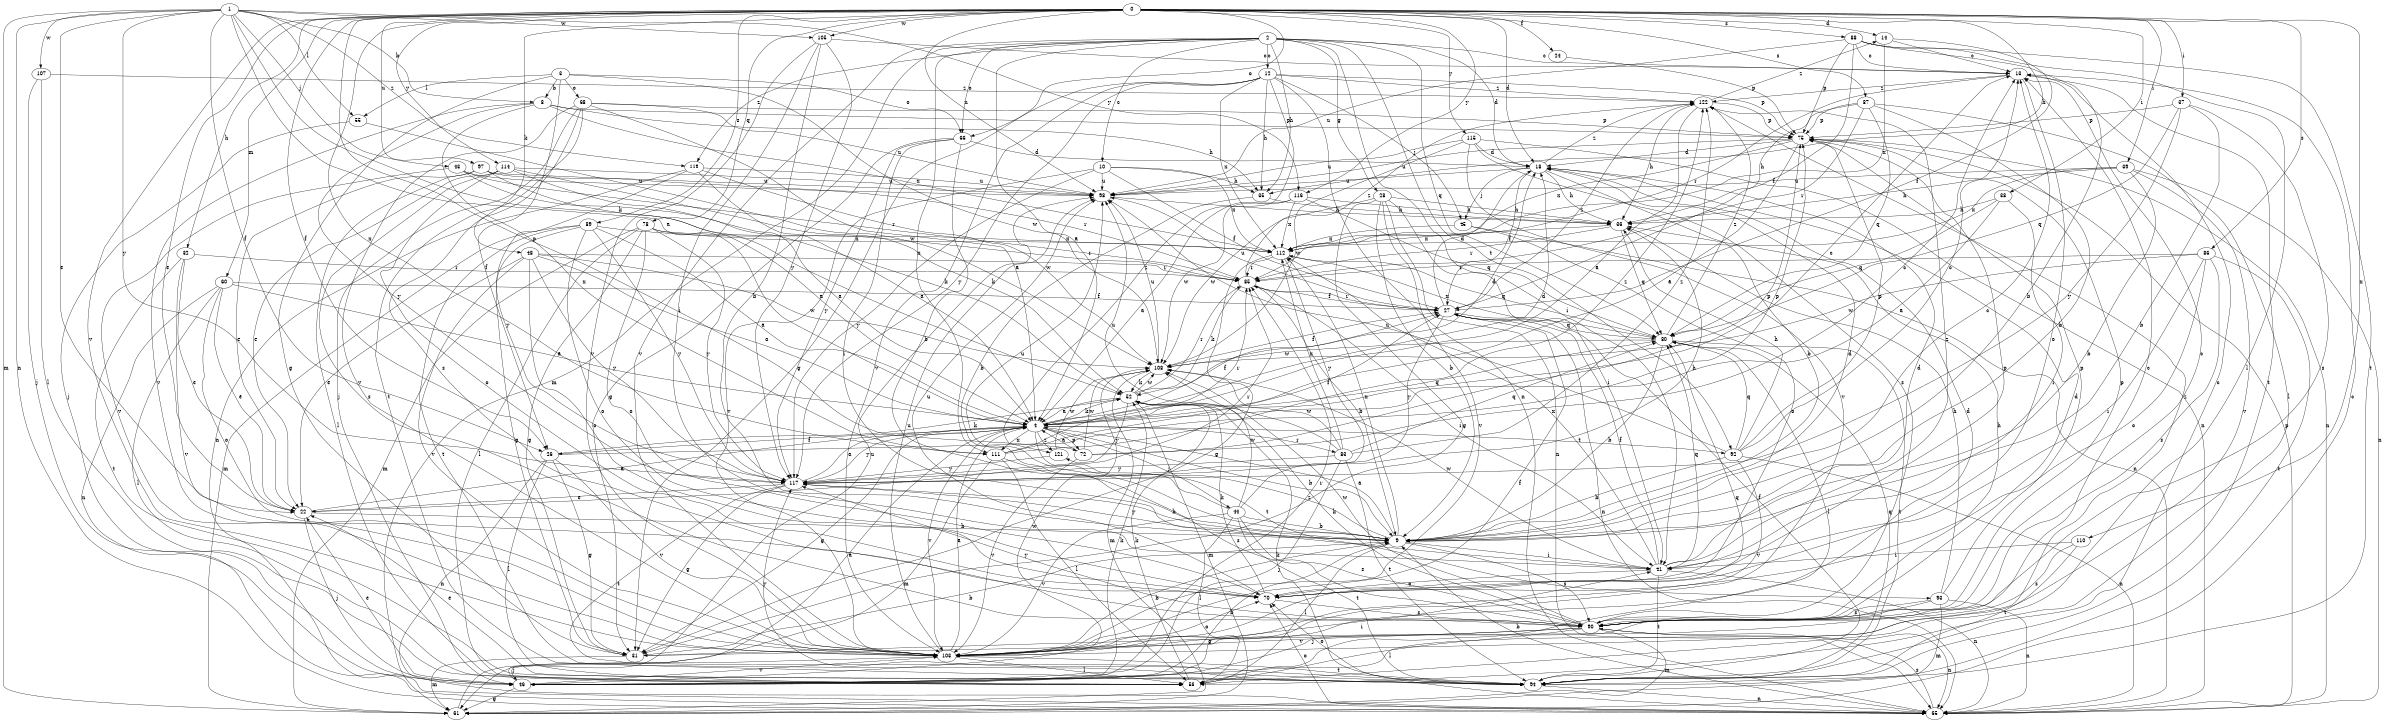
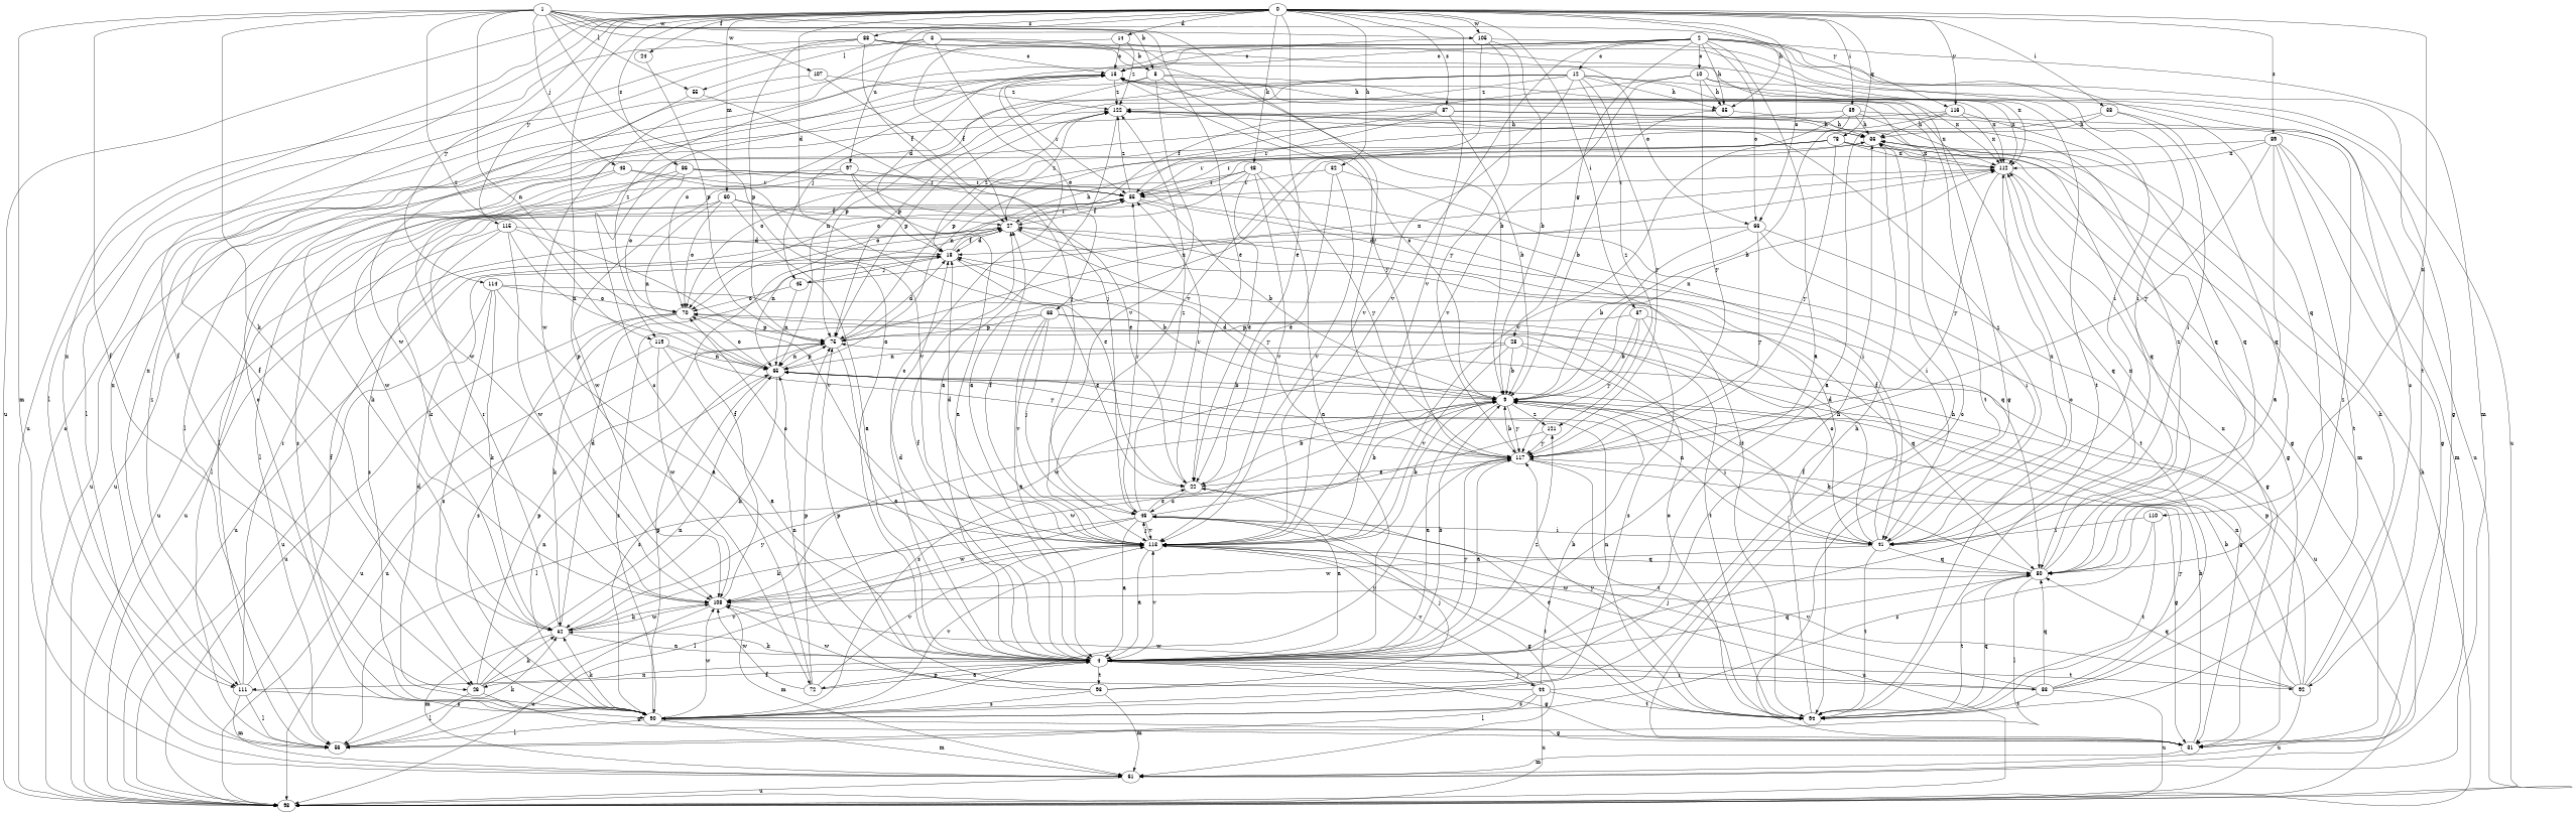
  strict digraph {
    0
    14
    18
    22
    24
    26
    32
    35
    37
    38
    39
    48
    60
    66
    72
    78
    86
    87
    88
    89
    97
    98
-   103
+   103 [label=113]
    105
    110
    111
    114
    115
    116
    13
    27
    112
    122
    9
    45
    36
    4
    85
    46
    75
    52
    65
    31
    56
    94
    117
    80
    90
    41
    108
    70
    61
    1
    8
    43
    55
    107
    119
    92
    44
    83
    93
    121
    2
    10
    12
    28
    3
    68
    0 -> 14 [label=d]
    0 -> 18 [label=d]
    0 -> 22 [label=e]
    0 -> 24 [label=f]
    0 -> 26 [label=f]
    0 -> 32 [label=h]
    0 -> 35 [label=h]
    0 -> 37 [label=i]
    0 -> 38 [label=i]
    0 -> 39 [label=i]
    0 -> 48 [label=k]
    0 -> 60 [label=m]
    0 -> 66 [label=o]
    0 -> 72 [label=p]
    0 -> 78 [label=q]
    0 -> 86 [label=s]
    0 -> 87 [label=s]
    0 -> 88 [label=s]
    0 -> 89 [label=s]
    0 -> 97 [label=u]
    0 -> 98 [label=u]
    0 -> 103 [label=v]
    0 -> 105 [label=w]
    0 -> 110 [label=x]
    0 -> 111 [label=x]
    0 -> 114 [label=y]
    0 -> 115 [label=y]
    0 -> 116 [label=y]
    14 -> 13 [label=c]
    14 -> 27 [label=f]
    14 -> 112 [label=x]
-   122 -> 14 [label=z]
+   14 -> 122 [label=z]
    18 -> 98 [label=u]
    18 -> 27 [label=f]
    18 -> 122 [label=z]
    18 -> 9 [label=b]
    18 -> 45 [label=j]
    18 -> 36 [label=h]
    22 -> 9 [label=b]
    22 -> 4 [label=a]
    22 -> 85 [label=r]
-   22 -> 46 [label=j]
+   22 -> 46 [label=c]
    24 -> 75 [label=p]
    26 -> 103 [label=v]
    26 -> 75 [label=p]
    26 -> 52 [label=k]
    26 -> 65 [label=n]
    26 -> 31 [label=g]
    26 -> 56 [label=l]
    32 -> 22 [label=e]
    32 -> 103 [label=v]
    32 -> 85 [label=r]
    32 -> 94 [label=t]
    35 -> 9 [label=b]
    35 -> 36 [label=h]
    37 -> 9 [label=b]
    37 -> 75 [label=p]
    37 -> 117 [label=y]
    37 -> 80 [label=q]
    37 -> 90 [label=s]
    38 -> 36 [label=h]
    38 -> 4 [label=a]
    38 -> 80 [label=q]
    38 -> 41 [label=i]
    39 -> 98 [label=u]
    39 -> 103 [label=v]
    39 -> 112 [label=x]
    39 -> 9 [label=b]
    39 -> 36 [label=h]
    39 -> 65 [label=n]
    48 -> 22 [label=e]
    48 -> 103 [label=v]
    48 -> 4 [label=a]
    48 -> 85 [label=r]
    48 -> 117 [label=y]
    48 -> 108 [label=w]
    48 -> 70 [label=o]
    60 -> 22 [label=e]
    60 -> 27 [label=f]
    60 -> 4 [label=a]
    60 -> 65 [label=n]
    60 -> 56 [label=l]
    60 -> 70 [label=o]
    66 -> 18 [label=d]
    66 -> 9 [label=b]
    66 -> 31 [label=g]
    66 -> 117 [label=y]
    66 -> 41 [label=i]
    72 -> 103 [label=v]
    72 -> 13 [label=c]
    72 -> 4 [label=a]
    72 -> 75 [label=p]
    72 -> 108 [label=w]
    78 -> 112 [label=x]
    78 -> 85 [label=r]
    78 -> 31 [label=g]
    78 -> 56 [label=l]
    78 -> 117 [label=y]
    78 -> 70 [label=o]
    78 -> 61 [label=m]
    86 -> 85 [label=r]
    86 -> 94 [label=t]
    86 -> 90 [label=s]
    86 -> 41 [label=i]
    86 -> 108 [label=w]
    86 -> 70 [label=o]
    87 -> 9 [label=b]
    87 -> 36 [label=h]
    87 -> 85 [label=r]
    87 -> 75 [label=p]
    87 -> 56 [label=l]
    87 -> 80 [label=q]
    88 -> 98 [label=u]
    88 -> 13 [label=c]
    88 -> 27 [label=f]
    88 -> 9 [label=b]
    88 -> 75 [label=p]
    88 -> 56 [label=l]
    88 -> 94 [label=t]
    89 -> 112 [label=x]
    89 -> 4 [label=a]
    89 -> 31 [label=g]
    89 -> 94 [label=t]
    89 -> 117 [label=y]
    89 -> 70 [label=o]
    89 -> 61 [label=m]
    97 -> 22 [label=e]
    97 -> 98 [label=u]
    97 -> 4 [label=a]
    97 -> 85 [label=r]
    97 -> 56 [label=l]
    98 -> 36 [label=h]
    103 -> 18 [label=d]
    103 -> 98 [label=u]
    103 -> 27 [label=f]
    103 -> 9 [label=b]
    103 -> 4 [label=a]
    103 -> 46 [label=j]
    103 -> 56 [label=l]
    103 -> 94 [label=t]
    103 -> 80 [label=q]
    103 -> 70 [label=o]
    105 -> 103 [label=v]
    105 -> 13 [label=c]
    105 -> 9 [label=b]
    105 -> 117 [label=y]
    105 -> 41 [label=i]
    110 -> 94 [label=t]
    110 -> 90 [label=s]
    110 -> 41 [label=i]
    111 -> 27 [label=f]
    111 -> 122 [label=z]
    111 -> 85 [label=r]
    111 -> 56 [label=l]
    111 -> 90 [label=s]
    111 -> 61 [label=m]
    114 -> 22 [label=e]
    114 -> 98 [label=u]
    114 -> 4 [label=a]
    114 -> 52 [label=k]
    114 -> 90 [label=s]
    114 -> 70 [label=o]
    115 -> 18 [label=d]
    115 -> 98 [label=u]
    115 -> 103 [label=v]
    115 -> 65 [label=n]
    115 -> 90 [label=s]
    115 -> 108 [label=w]
    116 -> 112 [label=x]
    116 -> 36 [label=h]
    116 -> 4 [label=a]
    116 -> 80 [label=q]
    116 -> 108 [label=w]
    13 -> 122 [label=z]
    13 -> 85 [label=r]
    13 -> 94 [label=t]
    13 -> 70 [label=o]
    27 -> 18 [label=d]
    27 -> 98 [label=u]
    27 -> 122 [label=z]
    27 -> 85 [label=r]
    27 -> 65 [label=n]
    27 -> 117 [label=y]
    27 -> 80 [label=q]
    112 -> 85 [label=r]
    112 -> 31 [label=g]
    112 -> 117 [label=y]
    112 -> 80 [label=q]
    122 -> 36 [label=h]
    122 -> 4 [label=a]
    122 -> 75 [label=p]
    9 -> 18 [label=d]
    9 -> 13 [label=c]
    9 -> 112 [label=x]
    9 -> 4 [label=a]
    9 -> 56 [label=l]
    9 -> 117 [label=y]
    9 -> 90 [label=s]
    9 -> 41 [label=i]
    9 -> 121 [label=z]
    45 -> 112 [label=x]
    45 -> 65 [label=n]
    45 -> 70 [label=o]
    36 -> 112 [label=x]
    36 -> 85 [label=r]
    36 -> 80 [label=q]
    4 -> 18 [label=d]
    4 -> 26 [label=f]
    4 -> 72 [label=p]
    4 -> 103 [label=v]
    4 -> 111 [label=x]
    4 -> 13 [label=c]
    4 -> 27 [label=f]
    4 -> 9 [label=b]
    4 -> 52 [label=k]
    4 -> 31 [label=g]
    4 -> 117 [label=y]
    4 -> 80 [label=q]
    4 -> 92 [label=t]
    4 -> 44 [label=j]
    4 -> 83 [label=r]
    4 -> 93 [label=t]
    4 -> 121 [label=z]
    85 -> 27 [label=f]
    85 -> 122 [label=z]
    85 -> 9 [label=b]
    85 -> 52 [label=k]
    85 -> 41 [label=i]
    46 -> 22 [label=e]
    46 -> 103 [label=v]
    46 -> 122 [label=z]
    46 -> 9 [label=b]
    46 -> 4 [label=a]
    46 -> 85 [label=r]
    46 -> 52 [label=k]
    46 -> 41 [label=i]
    46 -> 108 [label=w]
    46 -> 61 [label=g]
    75 -> 18 [label=d]
    75 -> 98 [label=u]
    75 -> 112 [label=x]
    75 -> 4 [label=a]
    75 -> 65 [label=n]
    52 -> 18 [label=d]
    52 -> 4 [label=a]
    52 -> 85 [label=r]
    52 -> 117 [label=y]
    52 -> 108 [label=w]
    52 -> 61 [label=m]
    65 -> 9 [label=b]
    65 -> 75 [label=p]
    65 -> 52 [label=k]
    65 -> 90 [label=s]
    65 -> 70 [label=o]
    31 -> 13 [label=c]
    31 -> 9 [label=b]
    31 -> 61 [label=m]
    56 -> 52 [label=k]
    94 -> 22 [label=e]
    94 -> 13 [label=c]
    94 -> 27 [label=f]
    94 -> 65 [label=n]
    94 -> 117 [label=y]
    94 -> 80 [label=q]
    94 -> 70 [label=o]
    117 -> 22 [label=e]
    117 -> 9 [label=b]
    117 -> 4 [label=a]
    117 -> 31 [label=g]
    117 -> 94 [label=t]
    80 -> 112 [label=x]
    80 -> 122 [label=z]
    80 -> 9 [label=b]
    80 -> 56 [label=l]
    80 -> 94 [label=t]
    80 -> 108 [label=w]
    90 -> 18 [label=d]
    90 -> 103 [label=v]
    90 -> 13 [label=c]
    90 -> 36 [label=h]
    90 -> 75 [label=p]
    90 -> 52 [label=k]
    90 -> 65 [label=n]
    90 -> 31 [label=g]
    90 -> 56 [label=l]
    90 -> 117 [label=y]
    90 -> 108 [label=w]
    90 -> 61 [label=m]
    41 -> 18 [label=d]
    41 -> 27 [label=f]
    41 -> 112 [label=x]
    41 -> 122 [label=z]
    41 -> 65 [label=n]
    41 -> 94 [label=t]
    41 -> 80 [label=q]
    41 -> 108 [label=w]
    41 -> 70 [label=o]
    108 -> 98 [label=u]
    108 -> 27 [label=f]
    108 -> 52 [label=k]
    108 -> 61 [label=m]
    70 -> 98 [label=u]
    70 -> 75 [label=p]
    70 -> 52 [label=k]
    70 -> 90 [label=s]
    61 -> 98 [label=u]
    61 -> 13 [label=c]
    1 -> 22 [label=e]
    1 -> 26 [label=f]
    1 -> 105 [label=w]
    1 -> 116 [label=y]
    1 -> 4 [label=a]
    1 -> 52 [label=k]
    1 -> 65 [label=n]
    1 -> 117 [label=y]
    1 -> 61 [label=m]
    1 -> 8 [label=b]
    1 -> 43 [label=j]
    1 -> 55 [label=l]
    1 -> 107 [label=w]
    1 -> 119 [label=z]
    8 -> 35 [label=h]
    8 -> 103 [label=v]
    8 -> 111 [label=x]
    8 -> 112 [label=x]
    8 -> 75 [label=p]
    8 -> 117 [label=y]
    43 -> 98 [label=u]
    43 -> 103 [label=v]
    43 -> 85 [label=r]
    43 -> 52 [label=k]
    55 -> 46 [label=j]
    55 -> 108 [label=w]
    107 -> 122 [label=z]
    107 -> 46 [label=j]
    107 -> 56 [label=l]
    119 -> 98 [label=u]
    119 -> 4 [label=a]
    119 -> 65 [label=n]
    119 -> 117 [label=y]
    119 -> 108 [label=w]
    92 -> 98 [label=u]
    92 -> 103 [label=v]
    92 -> 13 [label=c]
    92 -> 9 [label=b]
    92 -> 36 [label=h]
    92 -> 75 [label=p]
    92 -> 65 [label=n]
    92 -> 80 [label=q]
    44 -> 98 [label=u]
    44 -> 103 [label=v]
    44 -> 9 [label=b]
    44 -> 36 [label=h]
    44 -> 56 [label=l]
    44 -> 94 [label=t]
    44 -> 90 [label=s]
    44 -> 108 [label=w]
    83 -> 98 [label=u]
    83 -> 112 [label=x]
    83 -> 122 [label=z]
    83 -> 46 [label=j]
    83 -> 94 [label=t]
    83 -> 117 [label=y]
    83 -> 80 [label=q]
    83 -> 108 [label=w]
    93 -> 36 [label=h]
    93 -> 46 [label=j]
    93 -> 75 [label=p]
    93 -> 65 [label=n]
    93 -> 90 [label=s]
    93 -> 61 [label=m]
    121 -> 117 [label=y]
    121 -> 108 [label=w]
    2 -> 18 [label=d]
    2 -> 35 [label=h]
    2 -> 66 [label=o]
    2 -> 103 [label=v]
    2 -> 111 [label=x]
    2 -> 13 [label=c]
    2 -> 4 [label=a]
    2 -> 80 [label=q]
    2 -> 41 [label=i]
    2 -> 61 [label=m]
    2 -> 119 [label=z]
    2 -> 92 [label=t]
    2 -> 10 [label=c]
    2 -> 12 [label=c]
    2 -> 28 [label=g]
    10 -> 35 [label=h]
    10 -> 98 [label=u]
    10 -> 103 [label=v]
    10 -> 27 [label=f]
    10 -> 112 [label=x]
    10 -> 117 [label=y]
    12 -> 35 [label=h]
    12 -> 103 [label=v]
    12 -> 112 [label=x]
    12 -> 122 [label=z]
    12 -> 45 [label=j]
    12 -> 75 [label=p]
    12 -> 65 [label=n]
    12 -> 31 [label=g]
    12 -> 117 [label=y]
    12 -> 121 [label=z]
    28 -> 103 [label=v]
    28 -> 9 [label=b]
-   28 -> 36 [label=h]
    28 -> 65 [label=n]
    28 -> 31 [label=g]
    28 -> 41 [label=i]
    28 -> 108 [label=w]
    3 -> 26 [label=f]
    3 -> 66 [label=o]
    3 -> 31 [label=g]
    3 -> 108 [label=w]
    3 -> 8 [label=b]
    3 -> 55 [label=l]
    3 -> 68 [label=o]
    68 -> 98 [label=u]
    68 -> 103 [label=v]
    68 -> 4 [label=a]
    68 -> 46 [label=j]
    68 -> 75 [label=p]
    68 -> 94 [label=t]
    68 -> 90 [label=s]
  }
